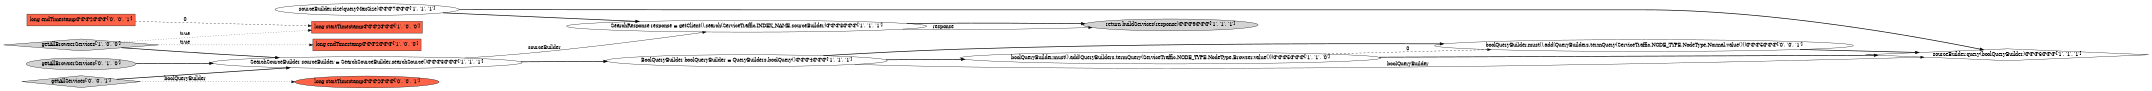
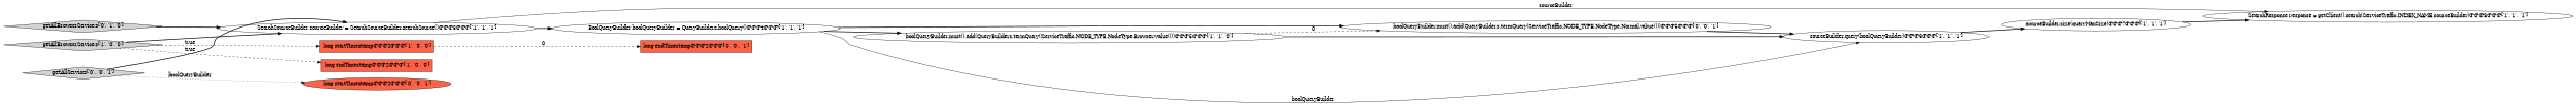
  digraph {
    rankdir=LR
    node [fillcolor=white shape=ellipse style=filled]
    edge [style=bold]
    n1 [label="boolQueryBuilder.must().add(QueryBuilders.termQuery(ServiceTraffic.NODE_TYPE,NodeType.Browser.value()))@@@5@@@['1', '1', '0']"]
    n2 [label="boolQueryBuilder.must().add(QueryBuilders.termQuery(ServiceTraffic.NODE_TYPE,NodeType.Normal.value()))@@@5@@@['0', '0', '1']"]
-   n3 [label="sourceBuilder.query(boolQueryBuilder)@@@6@@@['1', '1', '1']" shape=diamond]
+   n3 [label="sourceBuilder.query(boolQueryBuilder)@@@6@@@['1', '1', '1']"]
    n4 [label="sourceBuilder.size(queryMaxSize)@@@7@@@['1', '1', '1']"]
    n5 [label="SearchSourceBuilder sourceBuilder = SearchSourceBuilder.searchSource()@@@3@@@['1', '1', '1']"]
    n6 [label="BoolQueryBuilder boolQueryBuilder = QueryBuilders.boolQuery()@@@4@@@['1', '1', '1']"]
    n7 [label="SearchResponse response = getClient().search(ServiceTraffic.INDEX_NAME,sourceBuilder)@@@8@@@['1', '1', '1']"]
-   n8 [fillcolor=lightgray label="return buildServices(response)@@@9@@@['1', '1', '1']"]
-   n9 [fillcolor=lightgray label="getAllBrowserServices['0', '1', '0']"]
+   n9 [fillcolor=lightgray label="getAllBrowserServices['0', '1', '0']" shape=diamond]
    n10 [fillcolor=tomato label="long endTimestamp@@@2@@@['0', '0', '1']" shape=box]
    n11 [fillcolor=tomato label="long startTimestamp@@@2@@@['1', '0', '0']" shape=box]
    n12 [fillcolor=lightgray label="getAllBrowserServices['1', '0', '0']" shape=diamond]
    n13 [fillcolor=tomato label="long endTimestamp@@@2@@@['1', '0', '0']" shape=box]
    n14 [fillcolor=tomato label="long startTimestamp@@@2@@@['0', '0', '1']"]
    n15 [fillcolor=lightgray label="getAllServices['0', '0', '1']" shape=diamond]
    n1 -> n2 [label=0 style=dashed]
    n1 -> n3
    n2 -> n3
-   n4 -> n3
+   n3 -> n4
    n4 -> n7
    n5 -> n6
    n5 -> n7 [label=sourceBuilder style=solid]
    n6 -> n1
    n6 -> n2
    n6 -> n3 [label=boolQueryBuilder style=solid]
-   n7 -> n8
-   n7 -> n8 [label=response style=solid]
    n9 -> n5
-   n10 -> n11 [label=0 style=dashed]
+   n11 -> n10 [label=0 style=dashed]
    n12 -> n5
-   n12 -> n11 [label=true style=dotted]
-   n12 -> n13 [label=true style=dotted]
+   n12 -> n11 [label=true style=dashed]
+   n12 -> n13 [label=true style=dashed]
    n15 -> n5
    n15 -> n14 [label=boolQueryBuilder style=dotted]
  }
